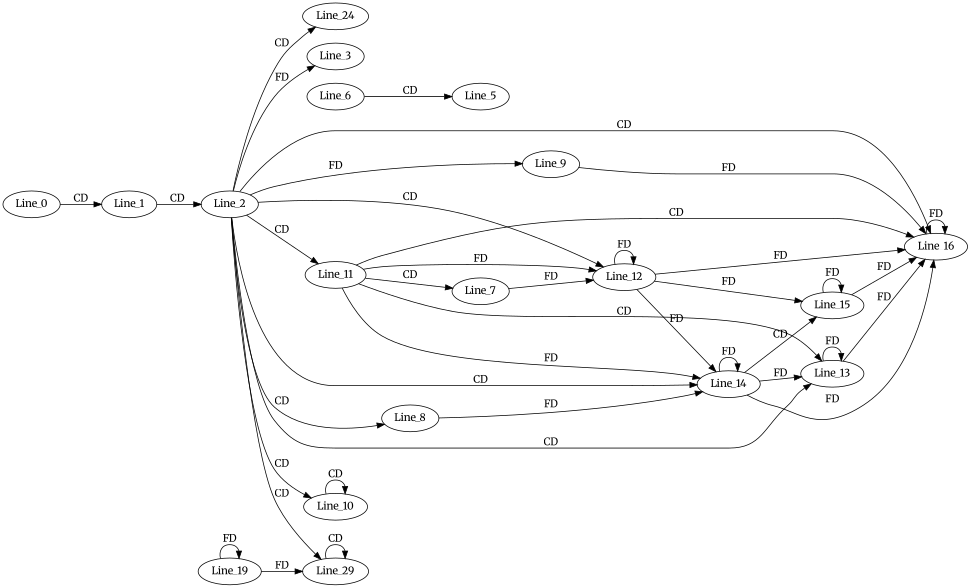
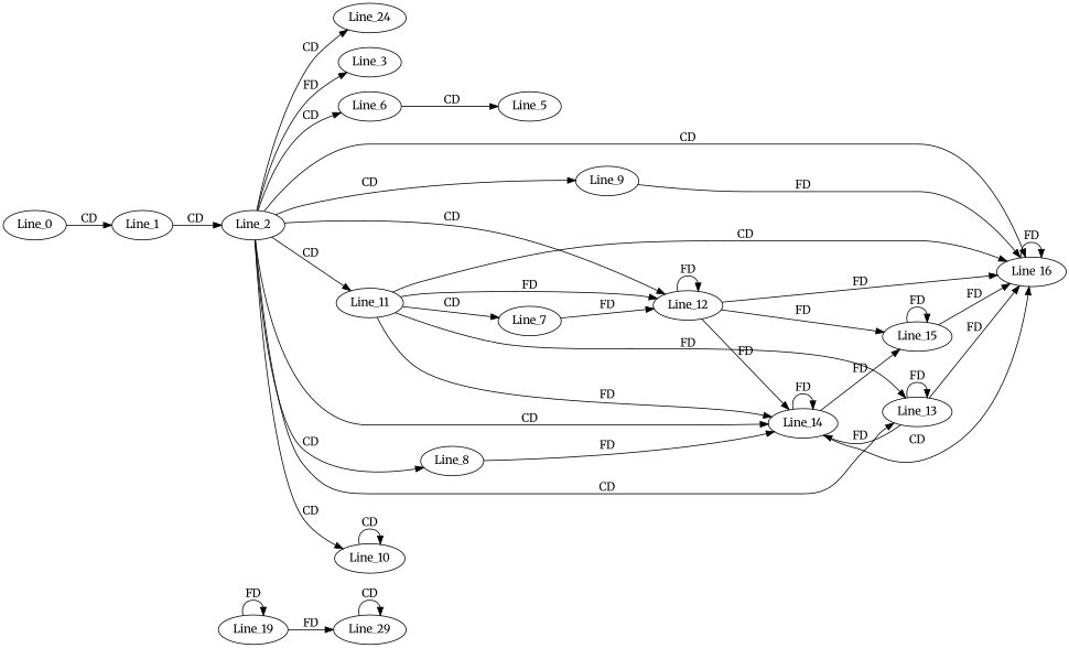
  digraph {
    fontname=Merriweather
    rankdir=LR
    node [fontname=Merriweather]
    edge [fontname=Merriweather]
    Line_0
    Line_1
    Line_2
    Line_3
    n5 [label=Line_6]
    Line_8
    Line_9
    Line_10
    Line_11
    Line_12
    Line_13
    Line_14
    Line_16
    Line_24
    Line_5
    Line_7
    Line_15
    Line_19
    n19 [label=Line_29]
    Line_0 -> Line_1 [label=CD]
    Line_1 -> Line_2 [label=CD]
    Line_2 -> Line_3 [label=FD]
-   Line_2 -> n19 [label=CD]
+   Line_2 -> n5 [label=CD]
    Line_2 -> Line_8 [label=CD]
-   Line_2 -> Line_9 [label=FD]
+   Line_2 -> Line_9 [label=CD]
    Line_2 -> Line_10 [label=CD]
    Line_2 -> Line_11 [label=CD]
    Line_2 -> Line_12 [label=CD]
    Line_2 -> Line_13 [label=CD]
    Line_2 -> Line_14 [label=CD]
    Line_2 -> Line_16 [label=CD]
    Line_2 -> Line_24 [label=CD]
    n5 -> Line_5 [label=CD]
    Line_8 -> Line_14 [label=FD]
    Line_9 -> Line_16 [label=FD]
    Line_10 -> Line_10 [label=CD]
    Line_11 -> Line_12 [label=FD]
-   Line_11 -> Line_13 [label=CD]
+   Line_11 -> Line_13 [label=FD]
    Line_11 -> Line_14 [label=FD]
    Line_11 -> Line_16 [label=CD]
    Line_11 -> Line_7 [label=CD]
    Line_12 -> Line_12 [label=FD]
    Line_12 -> Line_14 [label=FD]
    Line_12 -> Line_16 [label=FD]
    Line_12 -> Line_15 [label=FD]
    Line_13 -> Line_13 [label=FD]
-   Line_14 -> Line_13 [label=FD]
+   Line_13 -> Line_14 [label=FD]
    Line_13 -> Line_16 [label=FD]
    Line_14 -> Line_14 [label=FD]
-   Line_14 -> Line_16 [label=FD]
-   Line_14 -> Line_15 [label=CD]
+   Line_14 -> Line_16 [label=CD]
+   Line_14 -> Line_15 [label=FD]
    Line_16 -> Line_16 [label=FD]
    Line_7 -> Line_12 [label=FD]
    Line_15 -> Line_16 [label=FD]
    Line_15 -> Line_15 [label=FD]
    Line_19 -> Line_19 [label=FD]
    Line_19 -> n19 [label=FD]
    n19 -> n19 [label=CD]
  }
